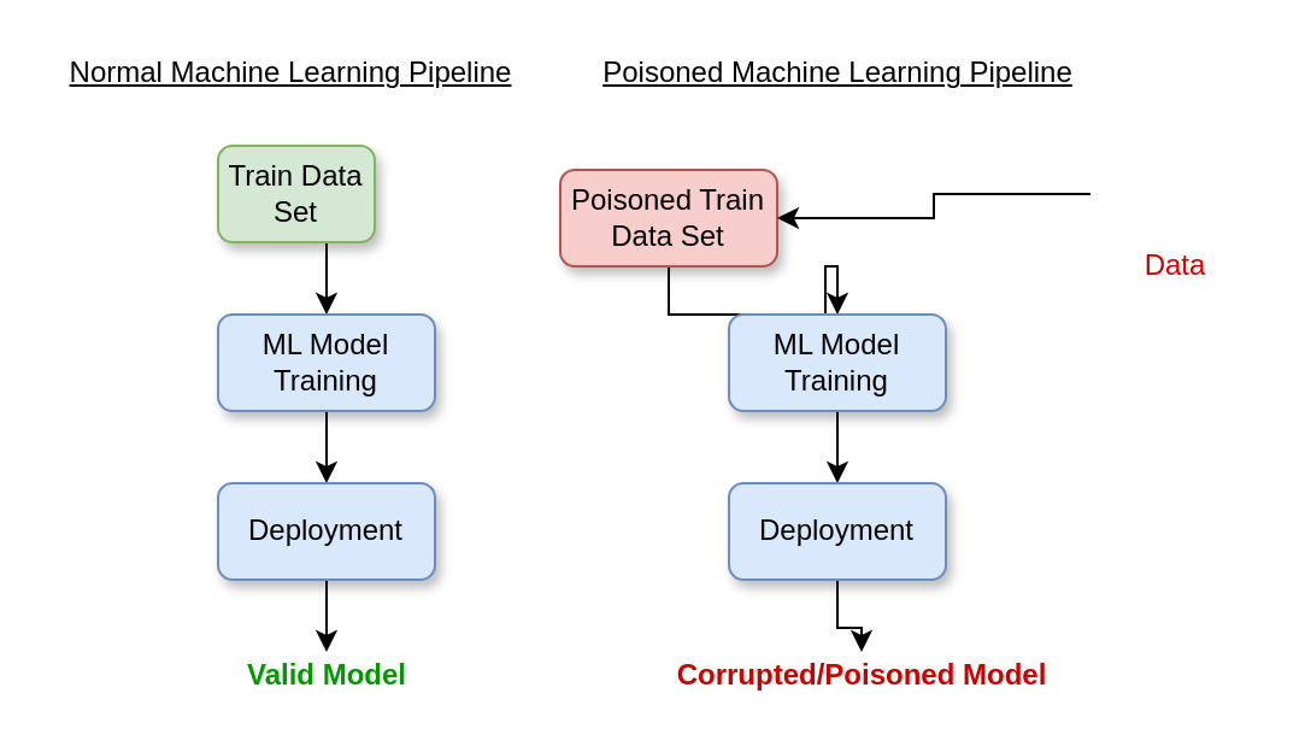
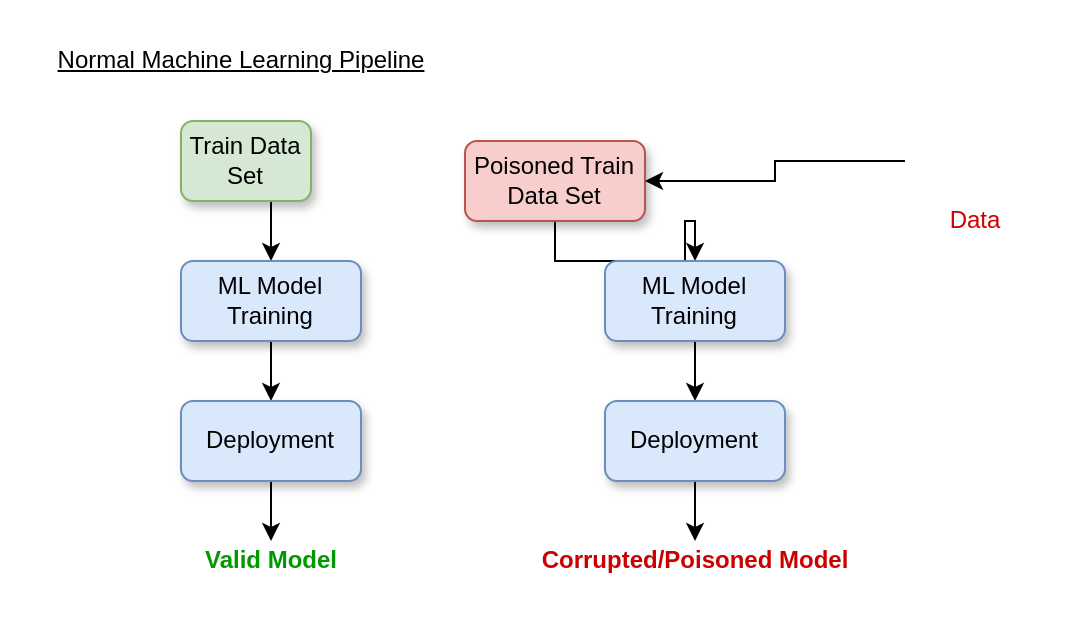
  <mxCell id="0" />
  <mxCell id="1" parent="0" />
  <mxCell id="2" value="&lt;u&gt;Normal Machine Learning Pipeline&lt;/u&gt;" style="text;html=1;align=center;verticalAlign=middle;resizable=0;points=[];autosize=1;strokeColor=none;fillColor=none;" vertex="1" parent="1"><mxGeometry x="20" y="20" width="200" height="20" as="geometry" /></mxCell>
- <mxCell id="3" value="&lt;u&gt;Poisoned Machine Learning Pipeline&lt;/u&gt;" style="text;html=1;align=center;verticalAlign=middle;resizable=0;points=[];autosize=1;strokeColor=none;fillColor=none;" vertex="1" parent="1"><mxGeometry x="242" y="20" width="210" height="20" as="geometry" /></mxCell>
  <mxCell id="4" style="edgeStyle=orthogonalEdgeStyle;rounded=0;orthogonalLoop=1;jettySize=auto;html=1;exitX=0.5;exitY=1;exitDx=0;exitDy=0;entryX=0.5;entryY=0;entryDx=0;entryDy=0;" edge="1" parent="1" source="5" target="7"><mxGeometry relative="1" as="geometry" /></mxCell>
  <mxCell id="5" value="Train Data Set" style="rounded=1;whiteSpace=wrap;html=1;fillColor=#d5e8d4;strokeColor=#82b366;shadow=1;" vertex="1" parent="1"><mxGeometry x="90" y="60" width="65" height="40" as="geometry" /></mxCell>
  <mxCell id="6" style="edgeStyle=orthogonalEdgeStyle;rounded=0;orthogonalLoop=1;jettySize=auto;html=1;exitX=0.5;exitY=1;exitDx=0;exitDy=0;entryX=0.5;entryY=0;entryDx=0;entryDy=0;" edge="1" parent="1" source="7" target="9"><mxGeometry relative="1" as="geometry" /></mxCell>
  <mxCell id="7" value="ML Model Training" style="rounded=1;whiteSpace=wrap;html=1;fillColor=#dae8fc;strokeColor=#6c8ebf;shadow=1;" vertex="1" parent="1"><mxGeometry x="90" y="130" width="90" height="40" as="geometry" /></mxCell>
  <mxCell id="8" style="edgeStyle=orthogonalEdgeStyle;rounded=0;orthogonalLoop=1;jettySize=auto;html=1;exitX=0.5;exitY=1;exitDx=0;exitDy=0;fontColor=#CC0000;" edge="1" parent="1" source="9"><mxGeometry relative="1" as="geometry"><mxPoint x="135" y="270" as="targetPoint" /></mxGeometry></mxCell>
  <mxCell id="9" value="Deployment" style="rounded=1;whiteSpace=wrap;html=1;fillColor=#dae8fc;strokeColor=#6c8ebf;shadow=1;" vertex="1" parent="1"><mxGeometry x="90" y="200" width="90" height="40" as="geometry" /></mxCell>
  <mxCell id="10" style="edgeStyle=orthogonalEdgeStyle;rounded=0;orthogonalLoop=1;jettySize=auto;html=1;exitX=0.5;exitY=1;exitDx=0;exitDy=0;entryX=0.5;entryY=0;entryDx=0;entryDy=0;" edge="1" parent="1" source="11" target="13"><mxGeometry relative="1" as="geometry" /></mxCell>
  <mxCell id="11" value="Poisoned Train Data Set" style="rounded=1;whiteSpace=wrap;html=1;fillColor=#f8cecc;strokeColor=#b85450;gradientColor=none;shadow=1;glass=0;sketch=0;" vertex="1" parent="1"><mxGeometry x="232" y="70" width="90" height="40" as="geometry" /></mxCell>
  <mxCell id="12" style="edgeStyle=orthogonalEdgeStyle;rounded=0;orthogonalLoop=1;jettySize=auto;html=1;exitX=0.5;exitY=1;exitDx=0;exitDy=0;entryX=0.5;entryY=0;entryDx=0;entryDy=0;" edge="1" parent="1" source="13" target="15"><mxGeometry relative="1" as="geometry" /></mxCell>
  <mxCell id="13" value="ML Model Training" style="rounded=1;whiteSpace=wrap;html=1;fillColor=#dae8fc;strokeColor=#6c8ebf;shadow=1;" vertex="1" parent="1"><mxGeometry x="302" y="130" width="90" height="40" as="geometry" /></mxCell>
  <mxCell id="14" style="edgeStyle=orthogonalEdgeStyle;rounded=0;orthogonalLoop=1;jettySize=auto;html=1;exitX=0.5;exitY=1;exitDx=0;exitDy=0;fontColor=#CC0000;" edge="1" parent="1" source="15" target="20"><mxGeometry relative="1" as="geometry" /></mxCell>
  <mxCell id="15" value="Deployment" style="rounded=1;whiteSpace=wrap;html=1;fillColor=#dae8fc;strokeColor=#6c8ebf;shadow=1;" vertex="1" parent="1"><mxGeometry x="302" y="200" width="90" height="40" as="geometry" /></mxCell>
  <mxCell id="16" style="edgeStyle=orthogonalEdgeStyle;rounded=0;orthogonalLoop=1;jettySize=auto;html=1;exitX=0;exitY=0.5;exitDx=0;exitDy=0;entryX=1;entryY=0.5;entryDx=0;entryDy=0;fontColor=#CC0000;" edge="1" parent="1" source="17" target="11"><mxGeometry relative="1" as="geometry" /></mxCell>
  <mxCell id="17" value="" style="shape=image;verticalLabelPosition=bottom;labelBackgroundColor=default;verticalAlign=top;aspect=fixed;imageAspect=0;image=https://t3.ftcdn.net/jpg/03/12/75/62/360_F_312756263_LUbawIl0tPk7WiIRhj2TvFy0OyRfA0KM.jpg;" vertex="1" parent="1"><mxGeometry x="452" y="45" width="70" height="70" as="geometry" /></mxCell>
  <mxCell id="18" value="&lt;font color=&quot;#cc0000&quot;&gt;Data&lt;/font&gt;" style="text;html=1;align=center;verticalAlign=middle;resizable=0;points=[];autosize=1;strokeColor=none;fillColor=none;" vertex="1" parent="1"><mxGeometry x="457" y="100" width="60" height="20" as="geometry" /></mxCell>
  <mxCell id="19" value="&lt;font color=&quot;#009900&quot;&gt;&lt;b&gt;Valid Model&lt;/b&gt;&lt;/font&gt;" style="text;html=1;align=center;verticalAlign=middle;resizable=0;points=[];autosize=1;strokeColor=none;fillColor=none;fontColor=#CC0000;" vertex="1" parent="1"><mxGeometry x="95" y="270" width="80" height="20" as="geometry" /></mxCell>
- <mxCell id="20" value="&lt;font color=&quot;#cc0000&quot;&gt;&lt;b&gt;Corrupted/Poisoned Model&lt;/b&gt;&lt;/font&gt;" style="text;html=1;align=center;verticalAlign=middle;resizable=0;points=[];autosize=1;strokeColor=none;fillColor=none;fontColor=#009900;" vertex="1" parent="1"><mxGeometry x="272" y="270" width="170" height="20" as="geometry" /></mxCell>
+ <mxCell id="20" value="&lt;font color=&quot;#cc0000&quot;&gt;&lt;b&gt;Corrupted/Poisoned Model&lt;/b&gt;&lt;/font&gt;" style="text;html=1;align=center;verticalAlign=middle;resizable=0;points=[];autosize=1;strokeColor=none;fillColor=none;fontColor=#009900;" vertex="1" parent="1"><mxGeometry x="262" y="270" width="170" height="20" as="geometry" /></mxCell>
